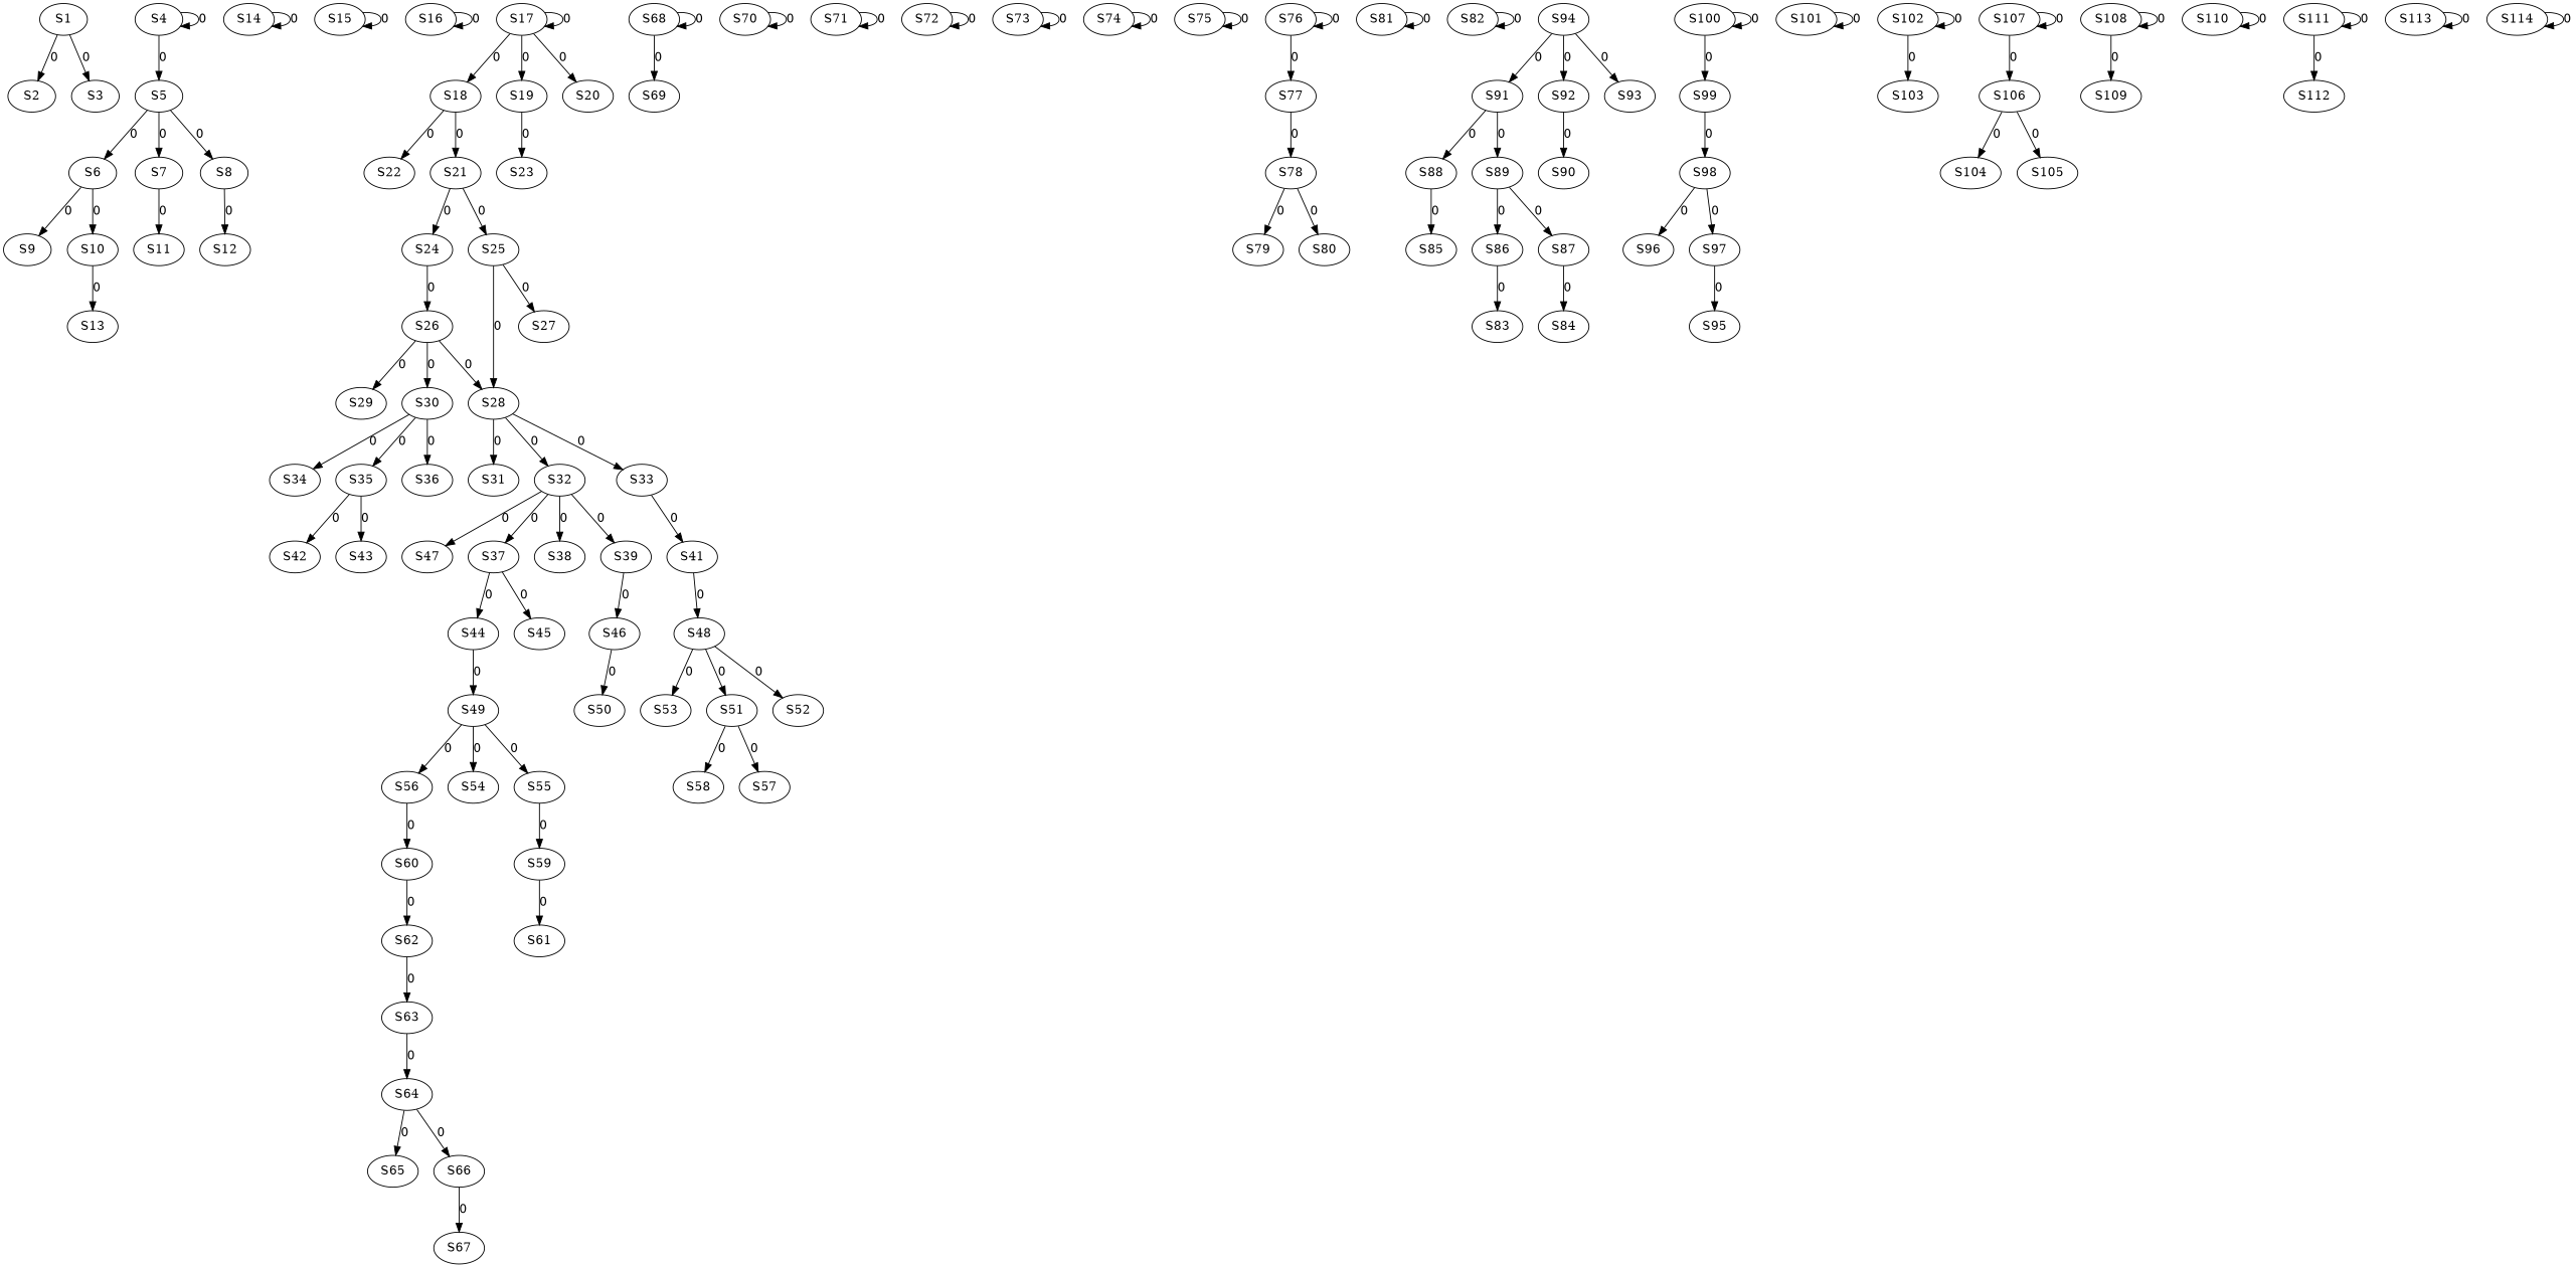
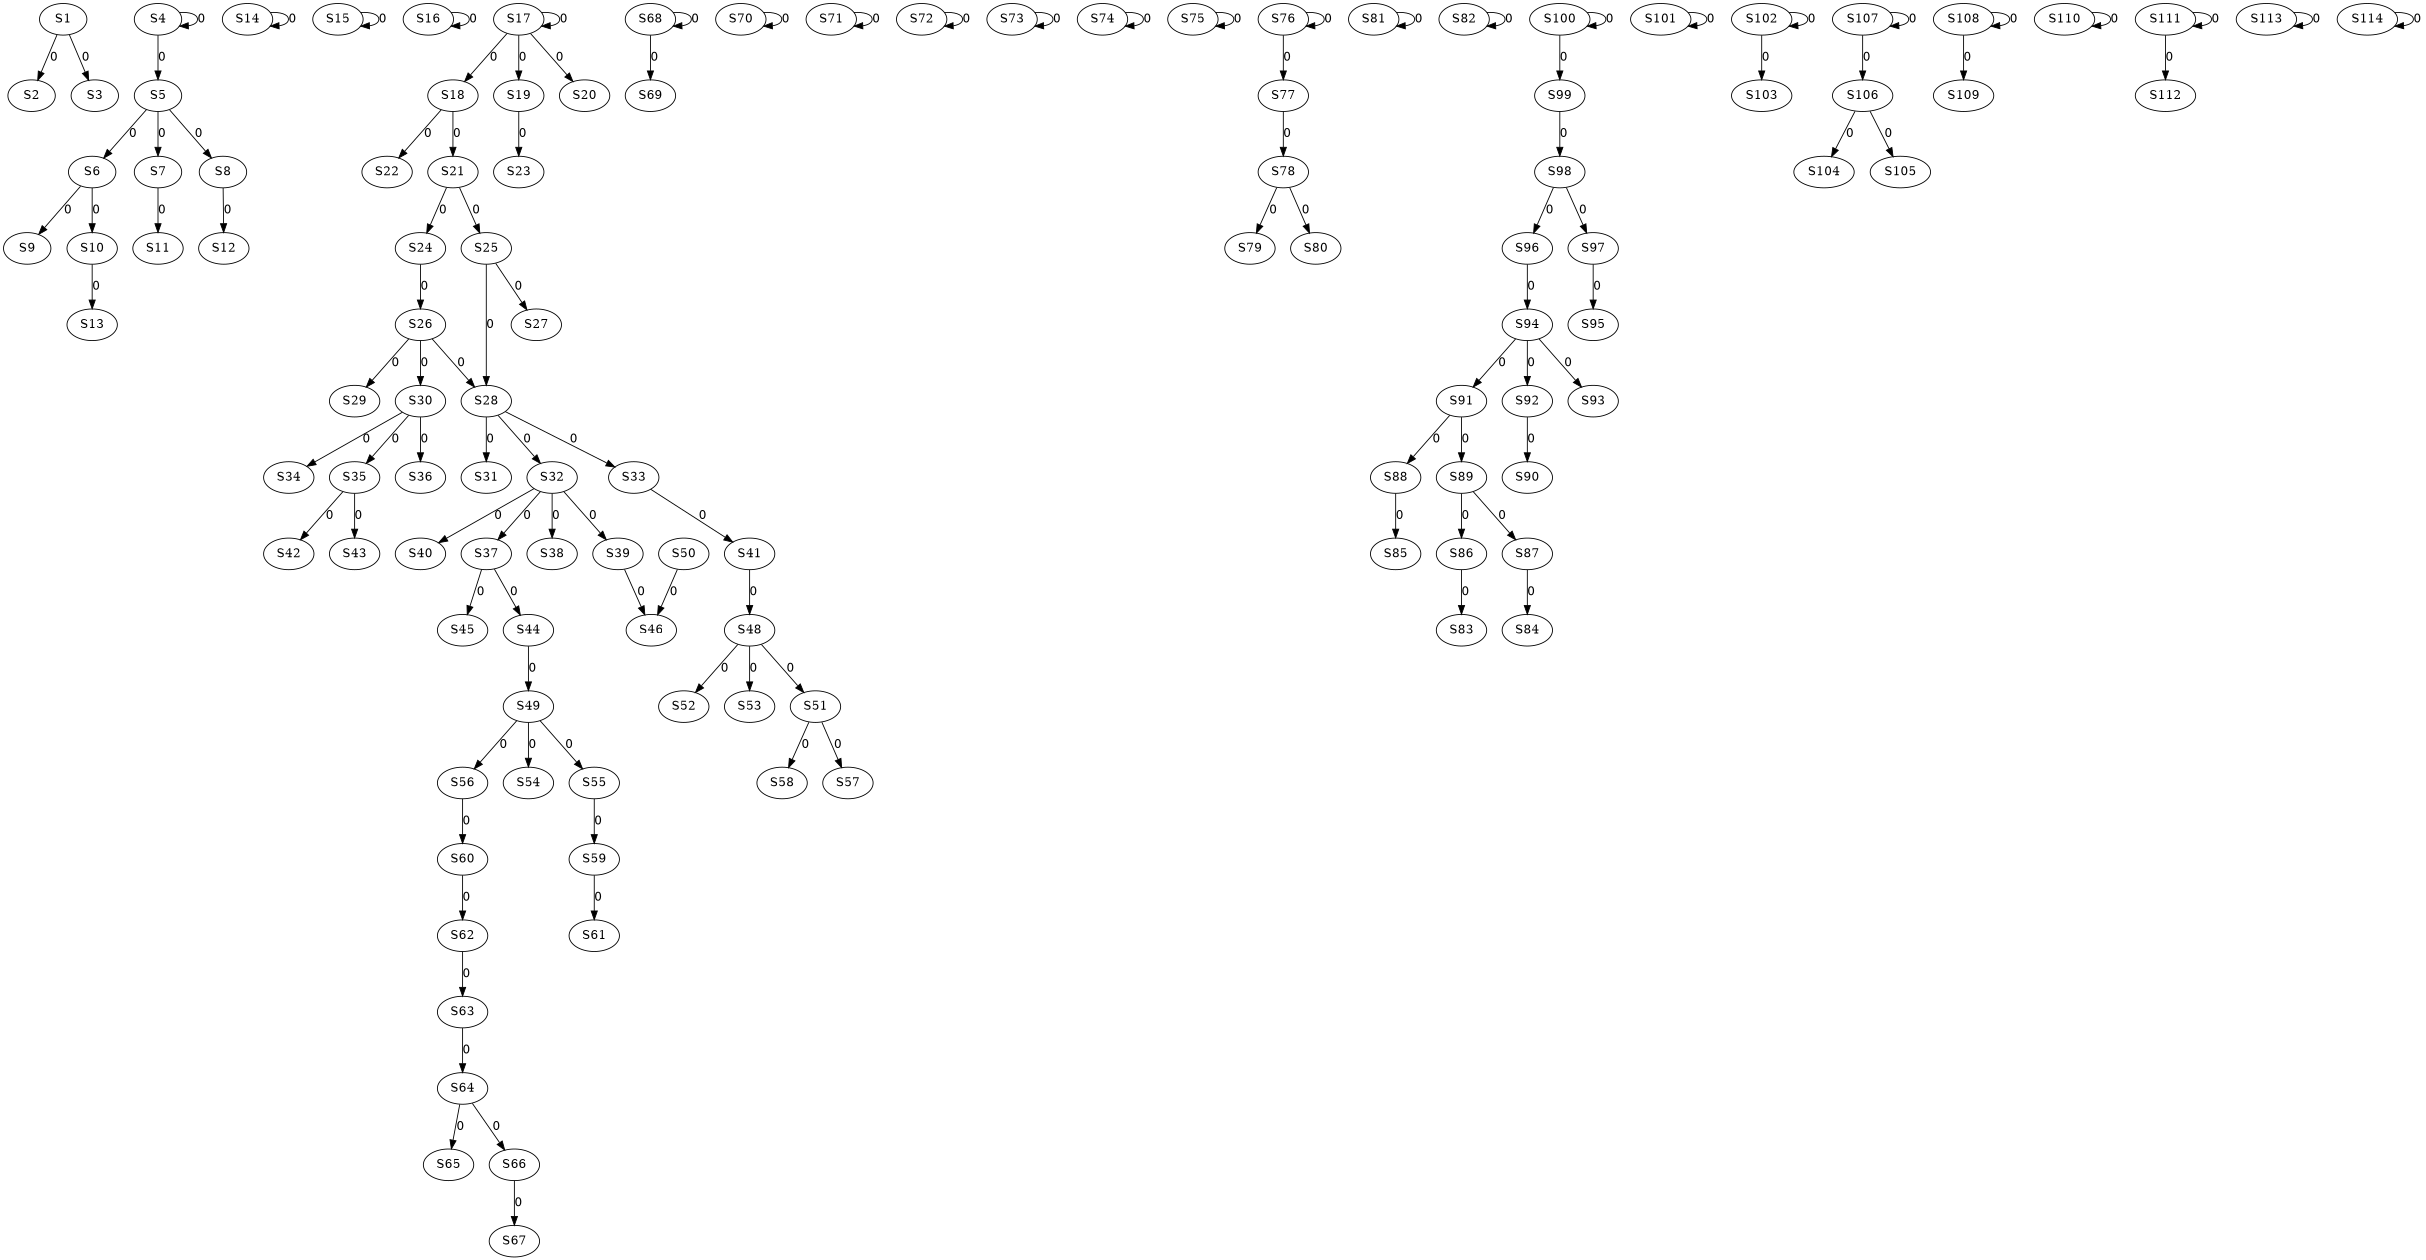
  strict digraph {
    fontname="DejaVu Serif"
    node [fontname="DejaVu Serif"]
    edge [fontname="DejaVu Serif"]
    S1
    S2
    S3
    S4
    S5
    S6
    S7
    S8
    S9
    S10
    S11
    S12
    S13
    S14
    S15
    S16
    S17
    S18
    S19
    S20
    S21
    S22
    S23
    S24
    S25
    S26
    S27
    S28
    S29
    S30
    S31
    S32
    S33
    S34
    S35
    S36
    S37
    S38
    S39
-   S40 [label=S47]
+   S40
    S41
    S42
    S43
    S44
    S45
    S46
    S48
    S49
    S50
    S51
    S52
    S53
    S54
    S55
    S56
    S57
    S58
    S59
    S60
    S61
    S62
    S63
    S64
    S65
    S66
    S67
    S68
    S69
    S70
    S71
    S72
    S73
    S74
    S75
    S76
    S77
    S78
    S79
    S80
    S81
    S82
    S86
    S83
    S87
    S84
    S88
    S85
    S89
    S91
    S92
    S90
    S94
    S93
    S96
    S97
    S95
    S98
    S99
    S100
    S101
    S102
    S103
    S106
    S104
    S105
    S107
    S108
    S109
    S110
    S111
    S112
    S113
    S114
    S1 -> S2 [label=0]
    S1 -> S3 [label=0]
    S4 -> S4 [label=0]
    S4 -> S5 [label=0]
    S5 -> S6 [label=0]
    S5 -> S7 [label=0]
    S5 -> S8 [label=0]
    S6 -> S9 [label=0]
    S6 -> S10 [label=0]
    S7 -> S11 [label=0]
    S8 -> S12 [label=0]
    S10 -> S13 [label=0]
    S14 -> S14 [label=0]
    S15 -> S15 [label=0]
    S16 -> S16 [label=0]
    S17 -> S17 [label=0]
    S17 -> S18 [label=0]
    S17 -> S19 [label=0]
    S17 -> S20 [label=0]
    S18 -> S21 [label=0]
    S18 -> S22 [label=0]
    S19 -> S23 [label=0]
    S21 -> S24 [label=0]
    S21 -> S25 [label=0]
    S24 -> S26 [label=0]
    S25 -> S27 [label=0]
    S25 -> S28 [label=0]
    S26 -> S28 [label=0]
    S26 -> S29 [label=0]
    S26 -> S30 [label=0]
    S28 -> S31 [label=0]
    S28 -> S32 [label=0]
    S28 -> S33 [label=0]
    S30 -> S34 [label=0]
    S30 -> S35 [label=0]
    S30 -> S36 [label=0]
    S32 -> S37 [label=0]
    S32 -> S38 [label=0]
    S32 -> S39 [label=0]
    S32 -> S40 [label=0]
    S33 -> S41 [label=0]
    S35 -> S42 [label=0]
    S35 -> S43 [label=0]
    S37 -> S44 [label=0]
    S37 -> S45 [label=0]
    S39 -> S46 [label=0]
    S41 -> S48 [label=0]
    S44 -> S49 [label=0]
-   S46 -> S50 [label=0]
+   S50 -> S46 [label=0]
    S48 -> S51 [label=0]
    S48 -> S52 [label=0]
    S48 -> S53 [label=0]
    S49 -> S54 [label=0]
    S49 -> S55 [label=0]
    S49 -> S56 [label=0]
    S51 -> S57 [label=0]
    S51 -> S58 [label=0]
    S55 -> S59 [label=0]
    S56 -> S60 [label=0]
    S59 -> S61 [label=0]
    S60 -> S62 [label=0]
    S62 -> S63 [label=0]
    S63 -> S64 [label=0]
    S64 -> S65 [label=0]
    S64 -> S66 [label=0]
    S66 -> S67 [label=0]
    S68 -> S68 [label=0]
    S68 -> S69 [label=0]
    S70 -> S70 [label=0]
    S71 -> S71 [label=0]
    S72 -> S72 [label=0]
    S73 -> S73 [label=0]
    S74 -> S74 [label=0]
    S75 -> S75 [label=0]
    S76 -> S76 [label=0]
    S76 -> S77 [label=0]
    S77 -> S78 [label=0]
    S78 -> S79 [label=0]
    S78 -> S80 [label=0]
    S81 -> S81 [label=0]
    S82 -> S82 [label=0]
    S86 -> S83 [label=0]
    S87 -> S84 [label=0]
    S88 -> S85 [label=0]
    S89 -> S86 [label=0]
    S89 -> S87 [label=0]
    S91 -> S88 [label=0]
    S91 -> S89 [label=0]
    S92 -> S90 [label=0]
    S94 -> S91 [label=0]
    S94 -> S92 [label=0]
    S94 -> S93 [label=0]
+   S96 -> S94 [label=0]
    S97 -> S95 [label=0]
    S98 -> S96 [label=0]
    S98 -> S97 [label=0]
    S99 -> S98 [label=0]
    S100 -> S99 [label=0]
    S100 -> S100 [label=0]
    S101 -> S101 [label=0]
    S102 -> S102 [label=0]
    S102 -> S103 [label=0]
    S106 -> S104 [label=0]
    S106 -> S105 [label=0]
    S107 -> S106 [label=0]
    S107 -> S107 [label=0]
    S108 -> S108 [label=0]
    S108 -> S109 [label=0]
    S110 -> S110 [label=0]
    S111 -> S111 [label=0]
    S111 -> S112 [label=0]
    S113 -> S113 [label=0]
    S114 -> S114 [label=0]
  }
